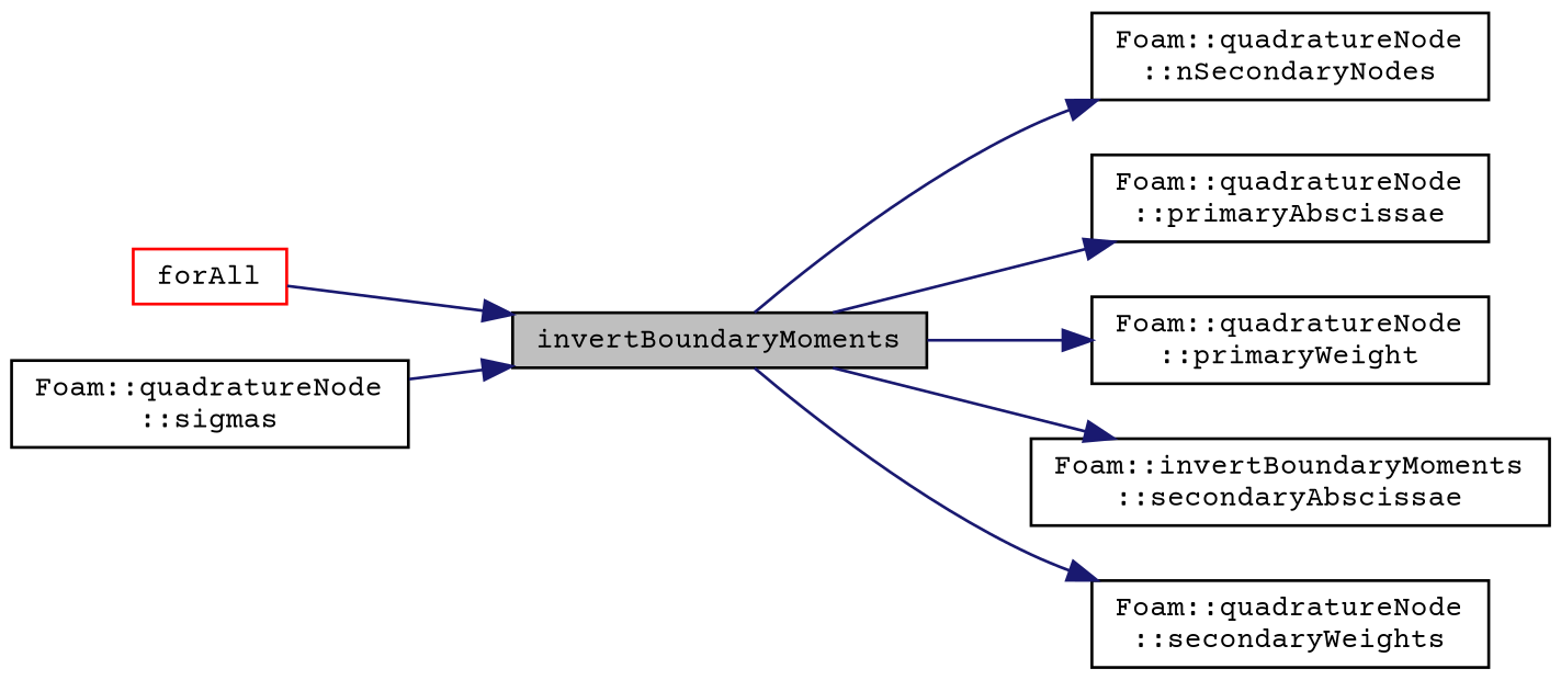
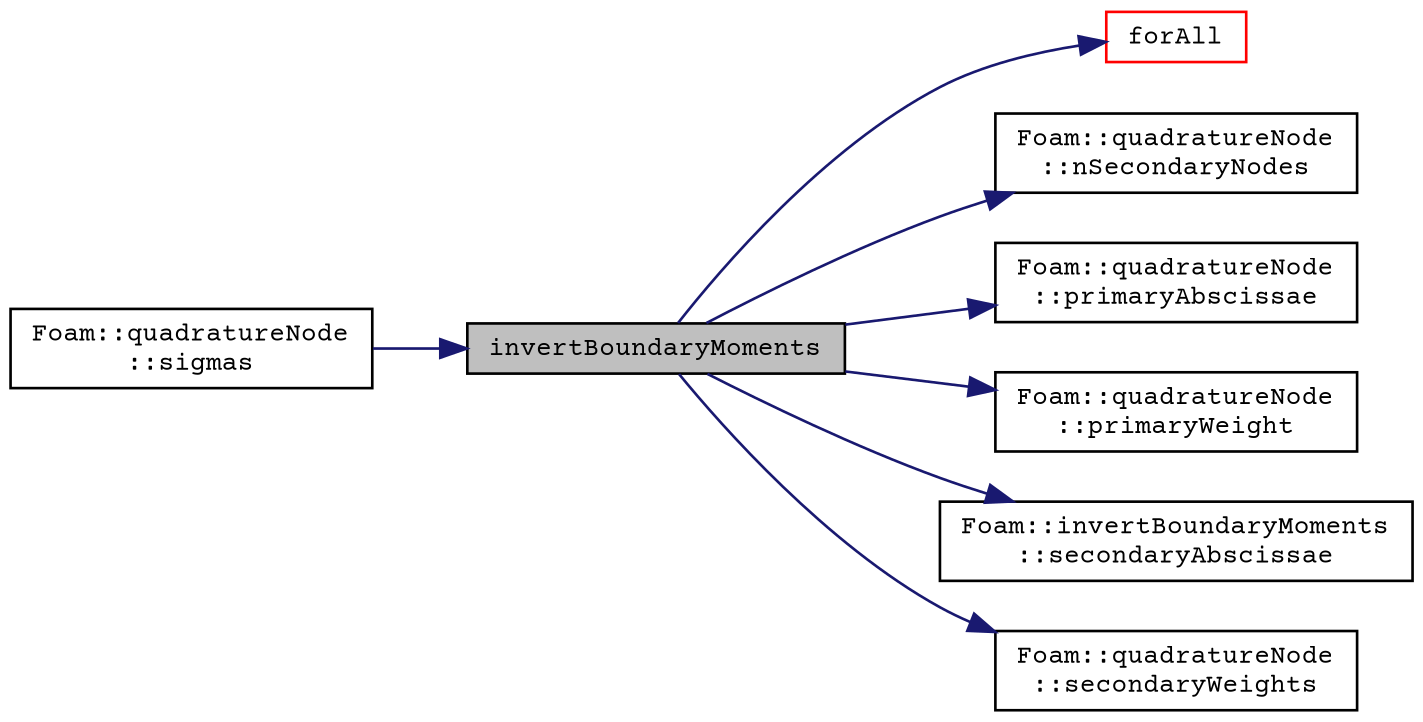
  digraph {
    fontname="Courier Prime"
    rankdir=LR
    node [color=black fontname="Courier Prime" fontsize=10 shape=record]
    edge [color=midnightblue fontname="Courier Prime" fontsize=10 labelfontname=Helvetica labelfontsize=10 style=solid]
    n1 [fillcolor=grey75 fontcolor=black height=0.2 label=invertBoundaryMoments style=filled width=0.4]
    n2 [color=red height=0.2 label=forAll width=0.4]
    n3 [height=0.2 label="Foam::quadratureNode\l::nSecondaryNodes" width=0.4]
    n4 [height=0.2 label="Foam::quadratureNode\l::primaryAbscissae" width=0.4]
    n5 [height=0.2 label="Foam::quadratureNode\l::primaryWeight" width=0.4]
    n6 [height=0.2 label="Foam::invertBoundaryMoments\l::secondaryAbscissae" width=0.4]
    n7 [height=0.2 label="Foam::quadratureNode\l::secondaryWeights" width=0.4]
    n8 [height=0.2 label="Foam::quadratureNode\l::sigmas" width=0.4]
-   n2 -> n1
+   n1 -> n2
    n1 -> n3
    n1 -> n4
    n1 -> n5
    n1 -> n6
    n1 -> n7
    n8 -> n1
  }
